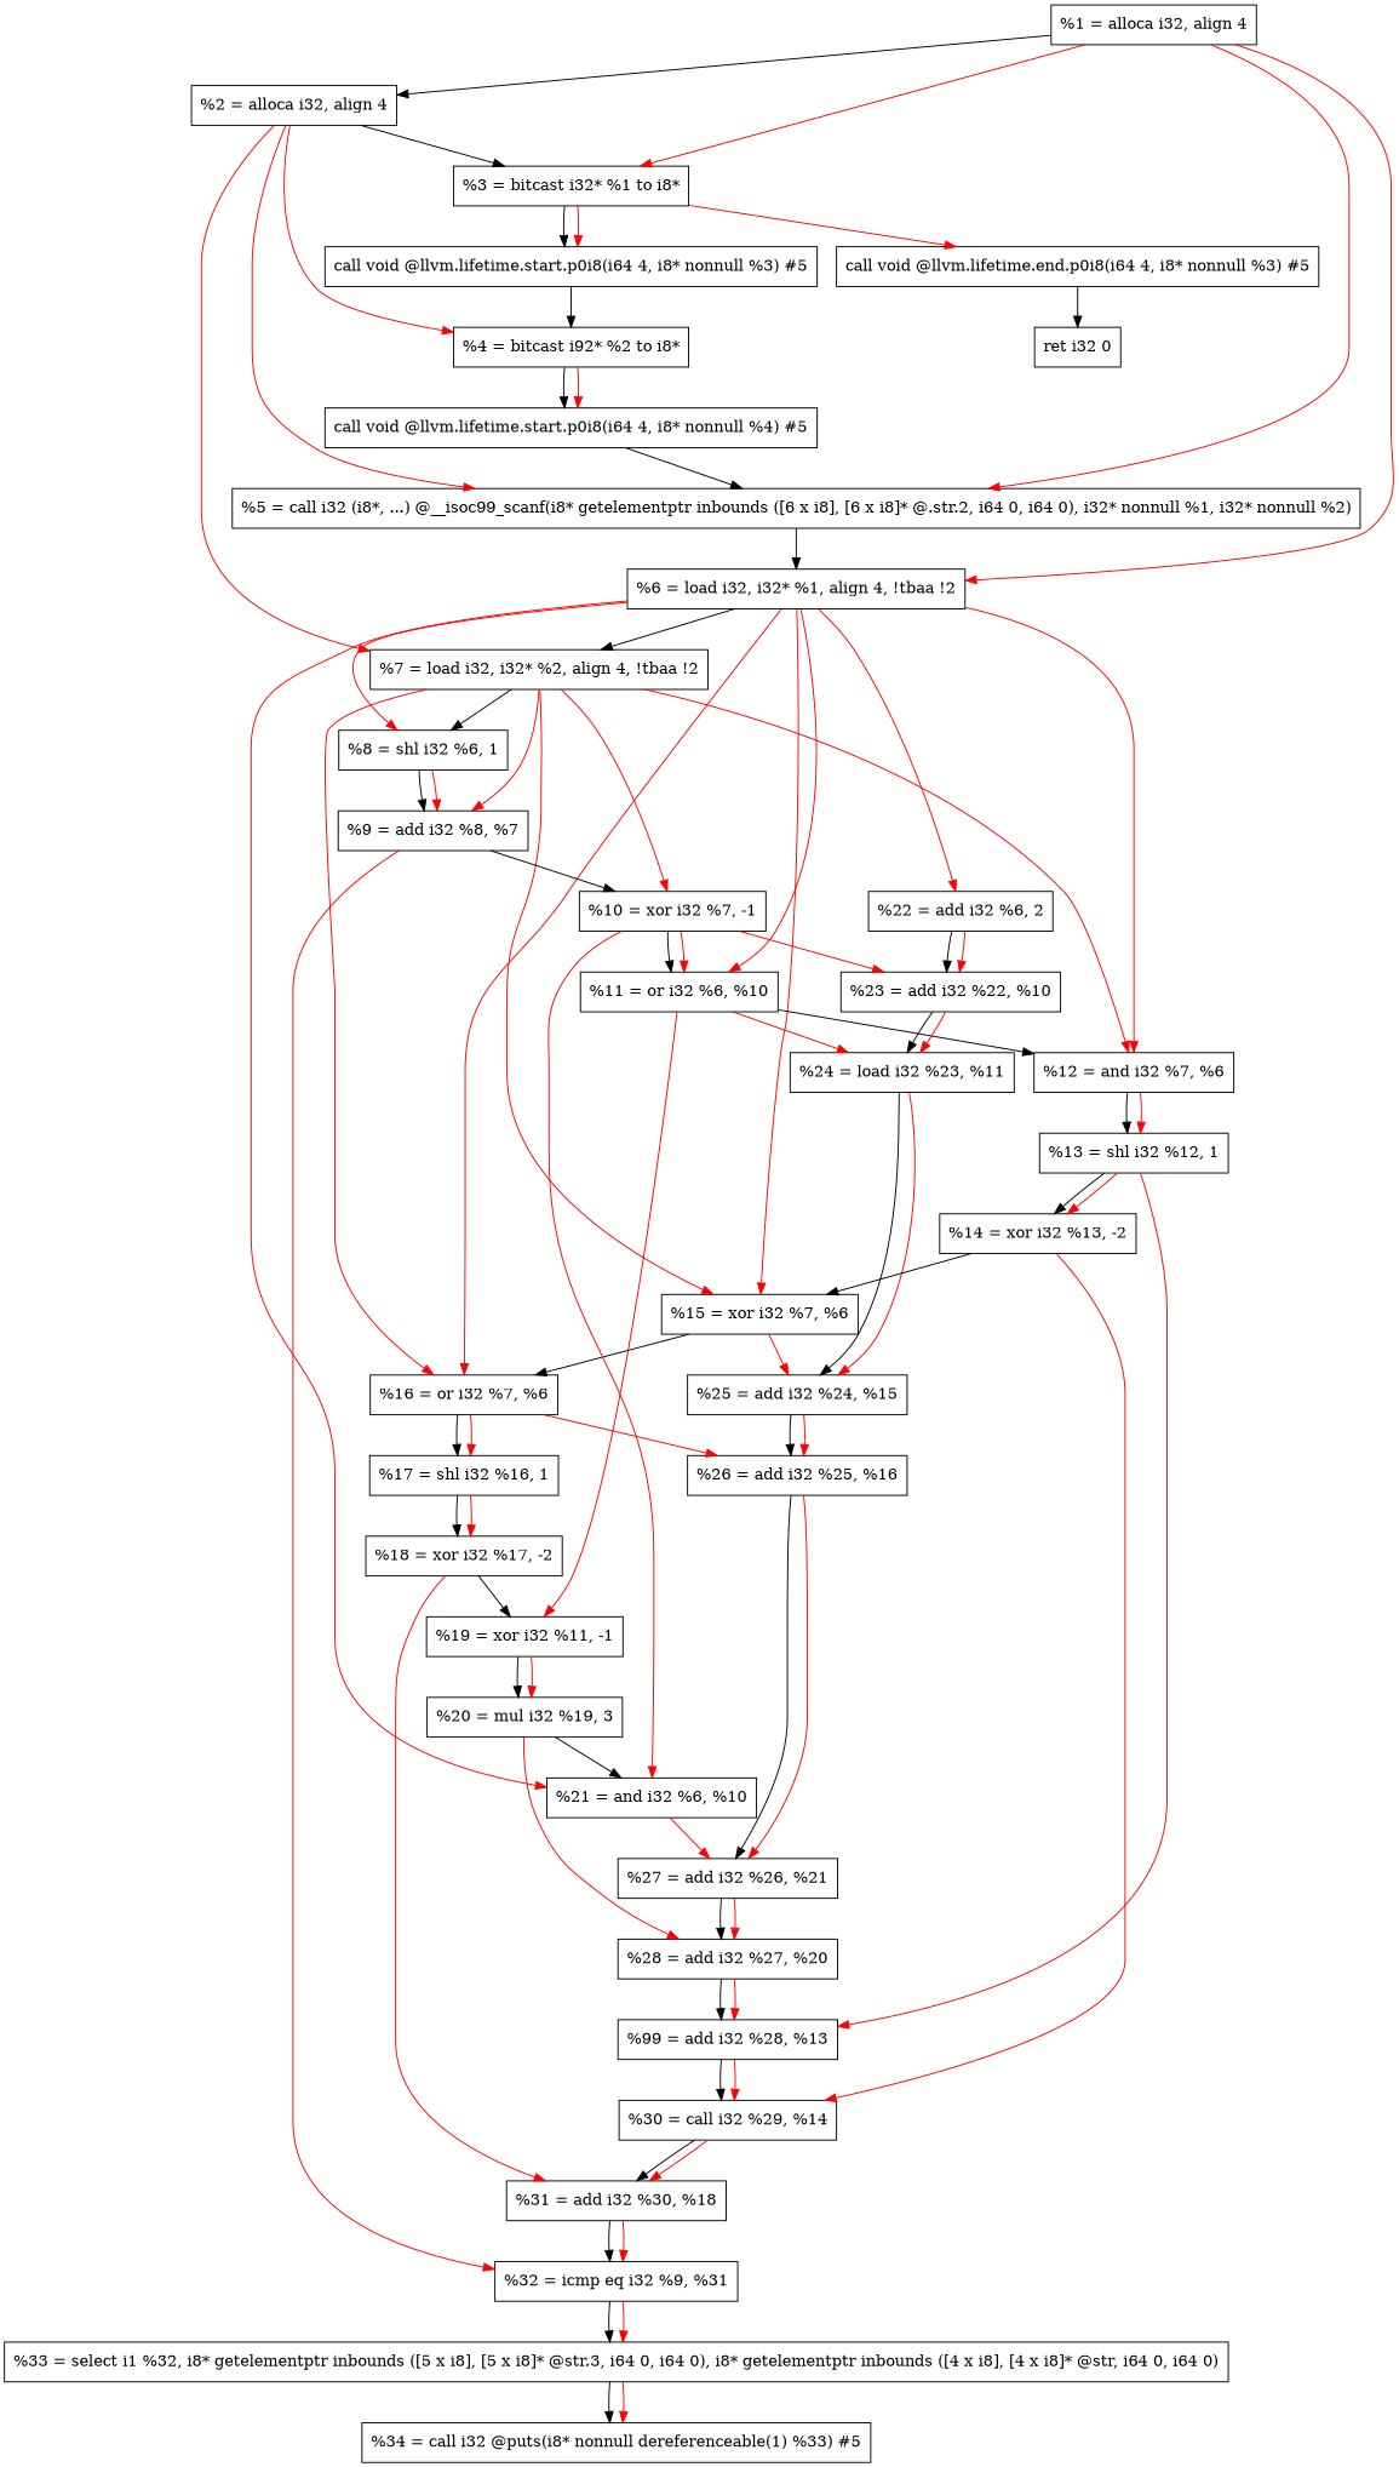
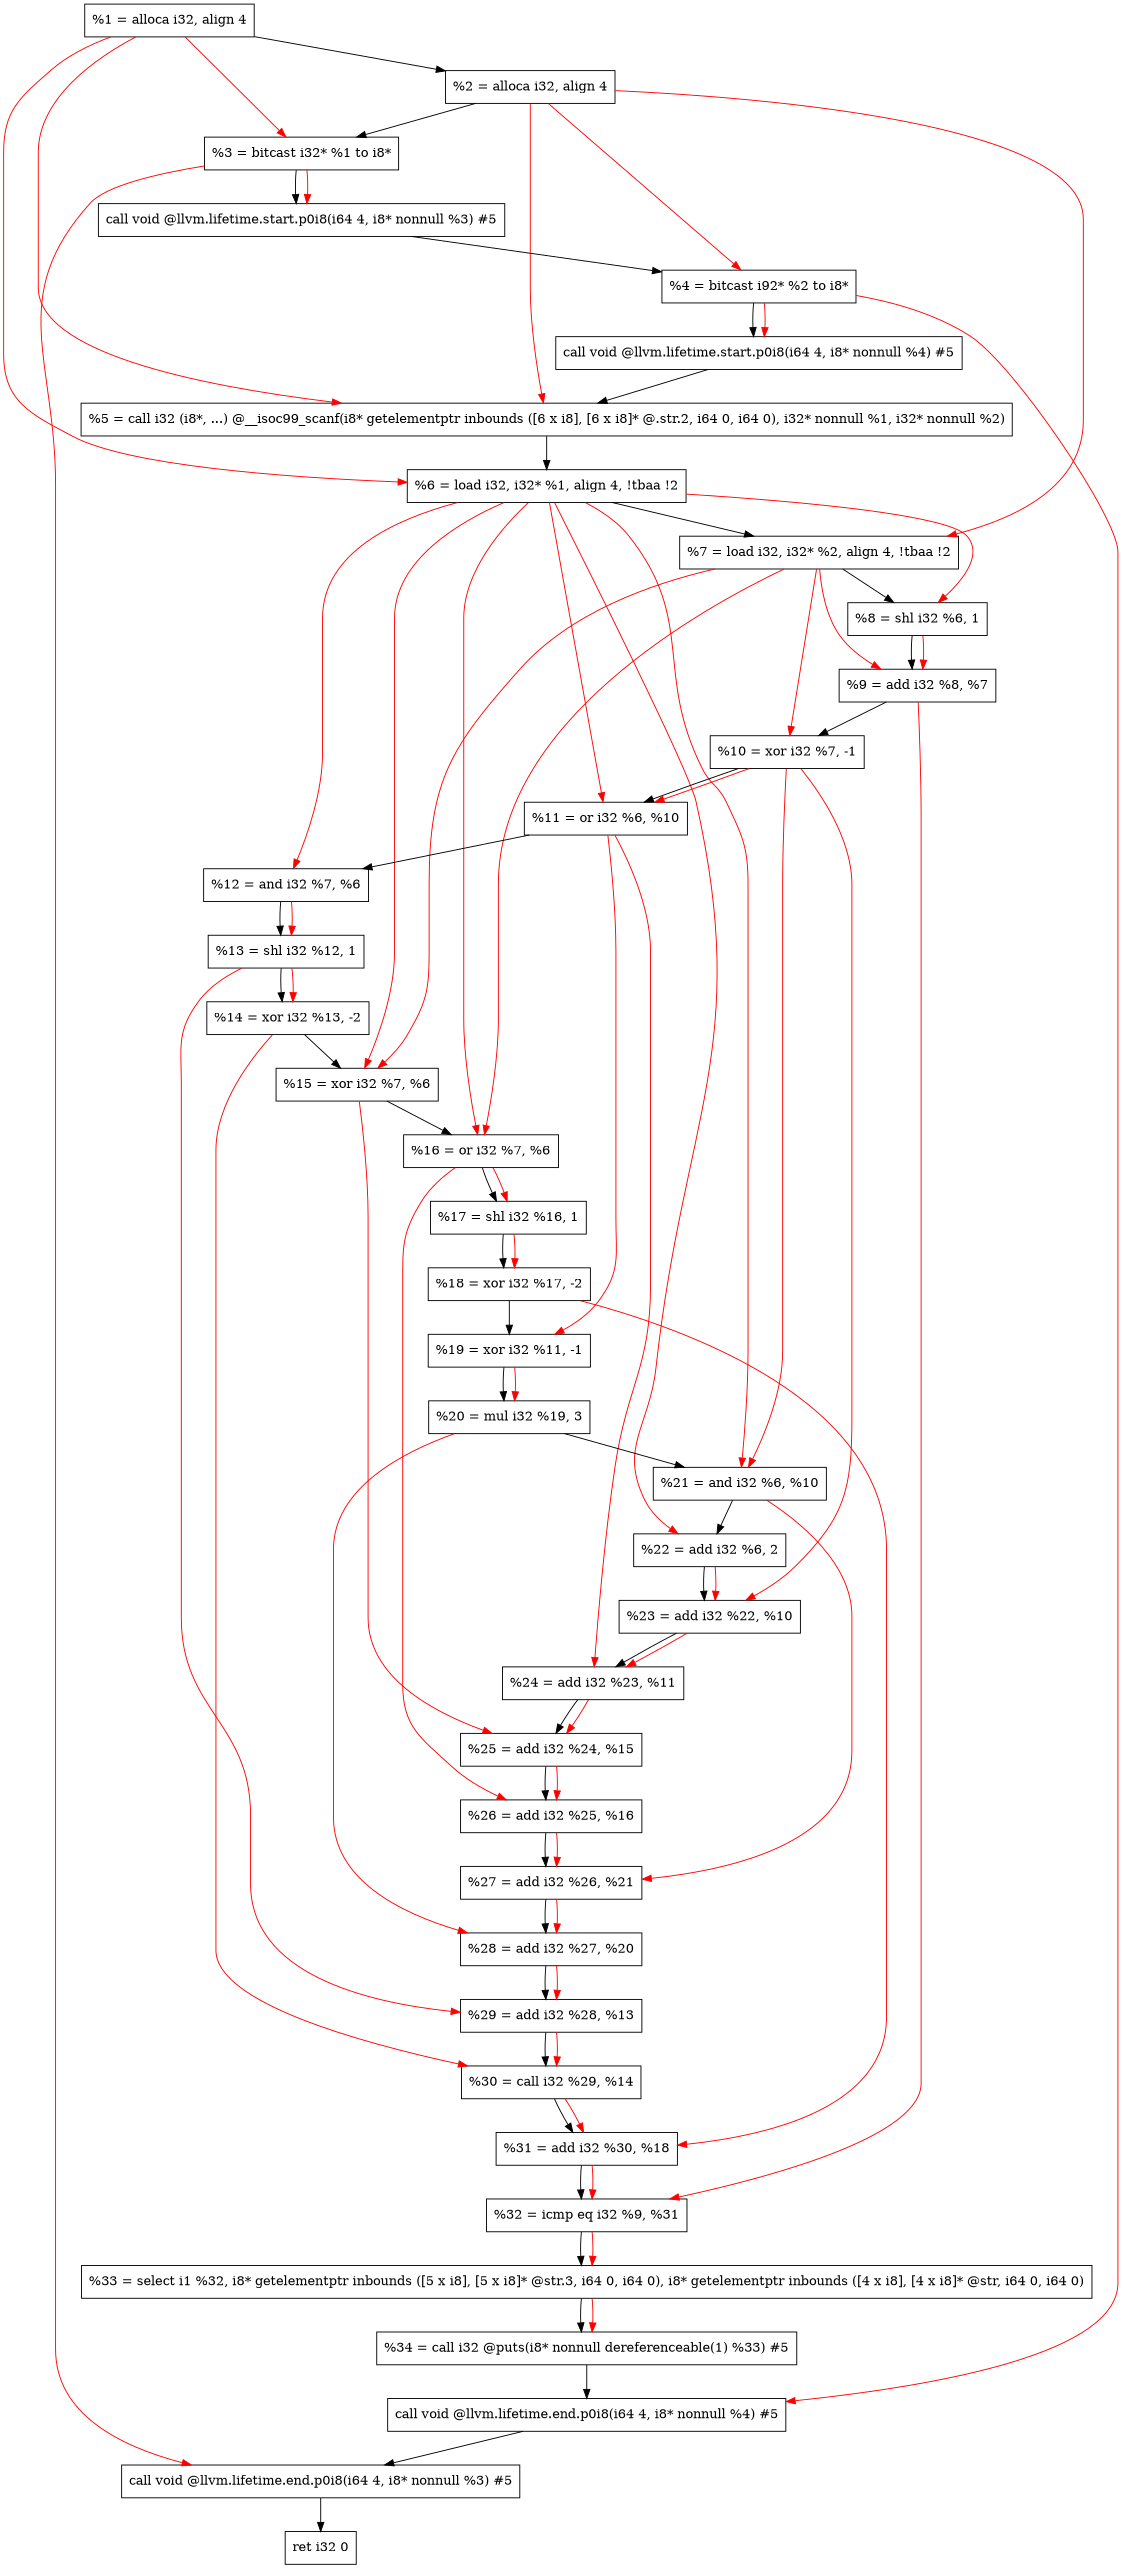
  digraph {
    node [shape=record]
    edge [color=red]
    n1 [label="  %1 = alloca i32, align 4"]
    n2 [label="  %2 = alloca i32, align 4"]
    n3 [label="  %3 = bitcast i32* %1 to i8*"]
    n4 [label="  %5 = call i32 (i8*, ...) @__isoc99_scanf(i8* getelementptr inbounds ([6 x i8], [6 x i8]* @.str.2, i64 0, i64 0), i32* nonnull %1, i32* nonnull %2)"]
    n5 [label="  %6 = load i32, i32* %1, align 4, !tbaa !2"]
    n6 [label="%4 = bitcast i92* %2 to i8*"]
    n7 [label="  %7 = load i32, i32* %2, align 4, !tbaa !2"]
    n8 [label="  call void @llvm.lifetime.start.p0i8(i64 4, i8* nonnull %3) #5"]
    n9 [label="  call void @llvm.lifetime.end.p0i8(i64 4, i8* nonnull %3) #5"]
    n10 [label="  %8 = shl i32 %6, 1"]
    n11 [label="  %11 = or i32 %6, %10"]
    n12 [label="  %12 = and i32 %7, %6"]
    n13 [label="  %15 = xor i32 %7, %6"]
    n14 [label="  %16 = or i32 %7, %6"]
    n15 [label="  %21 = and i32 %6, %10"]
    n16 [label="  %22 = add i32 %6, 2"]
    n17 [label="  call void @llvm.lifetime.start.p0i8(i64 4, i8* nonnull %4) #5"]
+   n18 [label="  call void @llvm.lifetime.end.p0i8(i64 4, i8* nonnull %4) #5"]
    n19 [label="  %9 = add i32 %8, %7"]
    n20 [label="  %10 = xor i32 %7, -1"]
    n21 [label="  ret i32 0"]
    n22 [label="  %19 = xor i32 %11, -1"]
-   n23 [label="%24 = load i32 %23, %11"]
+   n23 [label="  %24 = add i32 %23, %11"]
    n24 [label="  %13 = shl i32 %12, 1"]
    n25 [label="  %25 = add i32 %24, %15"]
    n26 [label="  %17 = shl i32 %16, 1"]
    n27 [label="  %26 = add i32 %25, %16"]
    n28 [label="  %27 = add i32 %26, %21"]
    n29 [label="  %23 = add i32 %22, %10"]
    n30 [label="  %32 = icmp eq i32 %9, %31"]
    n31 [label="  %33 = select i1 %32, i8* getelementptr inbounds ([5 x i8], [5 x i8]* @str.3, i64 0, i64 0), i8* getelementptr inbounds ([4 x i8], [4 x i8]* @str, i64 0, i64 0)"]
    n32 [label="  %20 = mul i32 %19, 3"]
    n33 [label="  %14 = xor i32 %13, -2"]
-   n34 [label="%99 = add i32 %28, %13"]
+   n34 [label="  %29 = add i32 %28, %13"]
    n35 [label="%30 = call i32 %29, %14"]
    n36 [label="  %31 = add i32 %30, %18"]
    n37 [label="  %18 = xor i32 %17, -2"]
    n38 [label="  %28 = add i32 %27, %20"]
    n39 [label="  %34 = call i32 @puts(i8* nonnull dereferenceable(1) %33) #5"]
    n1 -> n2 [color=""]
    n1 -> n3
    n1 -> n4
    n1 -> n5
    n2 -> n3 [color=""]
    n2 -> n4
    n2 -> n6
    n2 -> n7
    n3 -> n8 [color=""]
    n3 -> n8
    n3 -> n9
    n4 -> n5 [color=""]
    n5 -> n7 [color=""]
    n5 -> n10
    n5 -> n11
    n5 -> n12
    n5 -> n13
    n5 -> n14
    n5 -> n15
    n5 -> n16
    n6 -> n17 [color=""]
    n6 -> n17
+   n6 -> n18
    n7 -> n10 [color=""]
-   n7 -> n12
    n7 -> n13
    n7 -> n14
    n7 -> n19
    n7 -> n20
    n8 -> n6 [color=""]
    n9 -> n21 [color=""]
    n10 -> n19 [color=""]
    n10 -> n19
    n11 -> n12 [color=""]
    n11 -> n22
    n11 -> n23
    n12 -> n24 [color=""]
    n12 -> n24
    n13 -> n14 [color=""]
    n13 -> n25
    n14 -> n26 [color=""]
    n14 -> n26
    n14 -> n27
+   n15 -> n16 [color=""]
    n15 -> n28
    n16 -> n29 [color=""]
    n16 -> n29
    n17 -> n4 [color=""]
+   n18 -> n9 [color=""]
    n19 -> n20 [color=""]
    n19 -> n30
    n20 -> n11 [color=""]
    n20 -> n11
    n20 -> n15
    n20 -> n29
    n22 -> n32 [color=""]
    n22 -> n32
    n23 -> n25 [color=""]
    n23 -> n25
    n24 -> n33 [color=""]
    n24 -> n33
    n24 -> n34
    n25 -> n27 [color=""]
    n25 -> n27
    n26 -> n37 [color=""]
    n26 -> n37
    n27 -> n28 [color=""]
    n27 -> n28
    n28 -> n38 [color=""]
    n28 -> n38
    n29 -> n23 [color=""]
    n29 -> n23
    n30 -> n31 [color=""]
    n30 -> n31
    n31 -> n39 [color=""]
    n31 -> n39
    n32 -> n15 [color=""]
    n32 -> n38
    n33 -> n13 [color=""]
    n33 -> n35
    n34 -> n35 [color=""]
    n34 -> n35
    n35 -> n36 [color=""]
    n35 -> n36
    n36 -> n30 [color=""]
    n36 -> n30
    n37 -> n22 [color=""]
    n37 -> n36
    n38 -> n34 [color=""]
    n38 -> n34
+   n39 -> n18 [color=""]
  }
